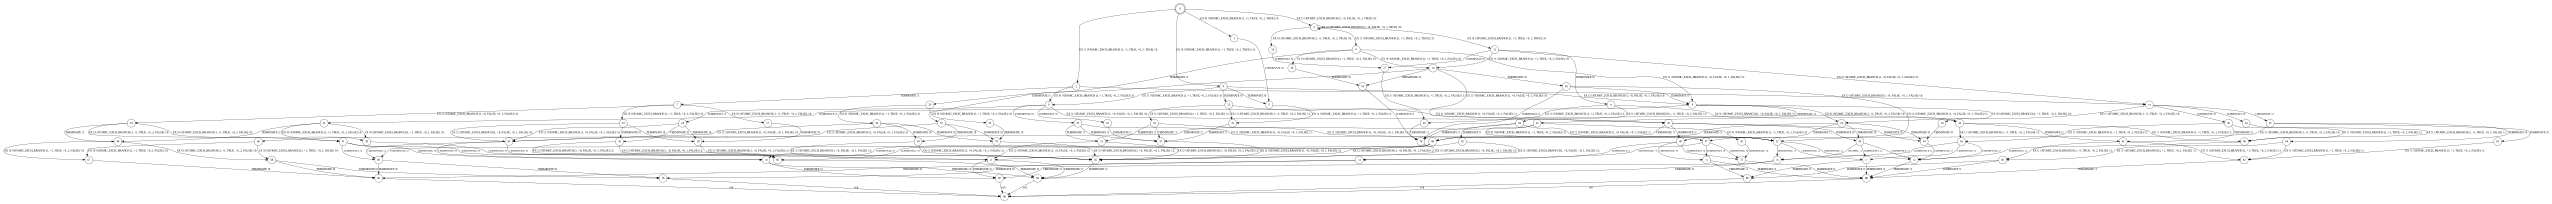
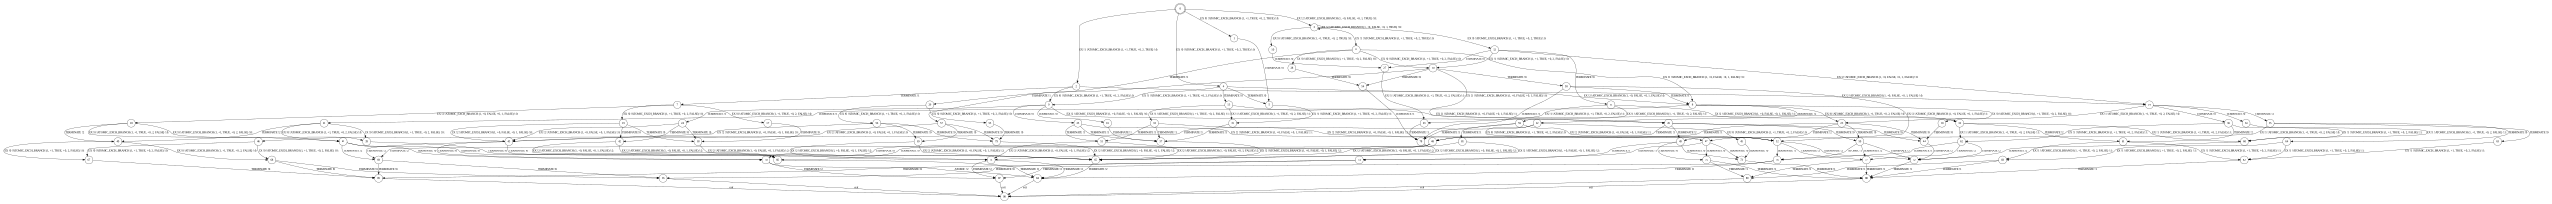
  digraph {
    fontname="Liberation Serif"
    node [fontname="Liberation Serif" shape=circle]
    edge [fontname="Liberation Serif"]
    0 [peripheries=2]
    1
    2
    3
    4
    5
    7
    8
    9
    10
    11
    12
    13
    14
    15
    17
    18
    19
    20
    21
    22
    23
    16
    24
    25
    26
    27
    28
    29
    30
    31
    32
    33
    34
    35
    36
    37
    38
    39
    40
    41
    42
    43
    44
    45
    46
    47
    48
    49
    50
    51
    52
    n53 [label=93]
    54
    55
    56
    57
    58
    59
    60
    61
    62
    63
    64
    65
    66
    67
    68
    69
    70
    71
    72
    73
    74
    75
    76
    77
    78
    79
    80
    81
    82
    83
    84
    85
    86
    87
    88
    89
    90
    0 -> 1 [label="EX !0 !ATOMIC_EXCH_BRANCH (1, +1, TRUE, +0, 2, TRUE) !:0:"]
    0 -> 2 [label="EX !1 !ATOMIC_EXCH_BRANCH (1, +1, TRUE, +0, 2, TRUE) !:0:"]
    0 -> 3 [label="EX !2 !ATOMIC_EXCH_BRANCH (1, +0, FALSE, +0, 1, TRUE) !:0:"]
    0 -> 4 [label="EX !0 !ATOMIC_EXCH_BRANCH (1, +1, TRUE, +0, 2, TRUE) !:0:"]
    1 -> 5 [label="TERMINATE !0"]
    2 -> 7 [label="TERMINATE !1"]
    2 -> 8 [label="EX !2 !ATOMIC_EXCH_BRANCH (1, +0, FALSE, +0, 1, FALSE) !:0:"]
    2 -> 9 [label="EX !0 !ATOMIC_EXCH_BRANCH (1, +1, TRUE, +0, 2, FALSE) !:0:"]
    3 -> 3 [label="EX !2 !ATOMIC_EXCH_BRANCH (1, +0, FALSE, +0, 1, TRUE) !:0:"]
    3 -> 10 [label="EX !0 !ATOMIC_EXCH_BRANCH (1, +1, TRUE, +0, 2, TRUE) !:0:"]
    3 -> 11 [label="EX !1 !ATOMIC_EXCH_BRANCH (1, +1, TRUE, +0, 2, TRUE) !:0:"]
    3 -> 12 [label="EX !0 !ATOMIC_EXCH_BRANCH (1, +1, TRUE, +0, 2, TRUE) !:0:"]
    4 -> 5 [label="TERMINATE !0"]
    4 -> 9 [label="EX !1 !ATOMIC_EXCH_BRANCH (1, +1, TRUE, +0, 2, FALSE) !:0:"]
    4 -> 13 [label="TERMINATE !0"]
    4 -> 14 [label="EX !2 !ATOMIC_EXCH_BRANCH (1, +0, FALSE, +0, 1, FALSE) !:0:"]
    5 -> 15 [label="EX !1 !ATOMIC_EXCH_BRANCH (1, +1, TRUE, +0, 2, FALSE) !:1:"]
    7 -> 17 [label="EX !0 !ATOMIC_EXCH_BRANCH (1, +1, TRUE, +0, 2, FALSE) !:0:"]
    7 -> 18 [label="EX !2 !ATOMIC_EXCH_BRANCH (1, +0, FALSE, +0, 1, FALSE) !:0:"]
    7 -> 19 [label="EX !0 !ATOMIC_EXCH_BRANCH (1, +1, TRUE, +0, 2, FALSE) !:0:"]
    8 -> 20 [label="EX !0 !ATOMIC_EXCH_BRANCH (1, +1, TRUE, +0, 2, FALSE) !:0:"]
    8 -> 21 [label="TERMINATE !1"]
    8 -> 22 [label="TERMINATE !2"]
    8 -> 23 [label="EX !0 !ATOMIC_EXCH_BRANCH (1, +1, TRUE, +0, 2, FALSE) !:0:"]
    9 -> 16 [label="TERMINATE !0"]
    9 -> 24 [label="TERMINATE !1"]
    9 -> 25 [label="TERMINATE !0"]
    9 -> 26 [label="EX !2 !ATOMIC_EXCH_BRANCH (1, +0, FALSE, +0, 1, FALSE) !:0:"]
    10 -> 27 [label="TERMINATE !0"]
    11 -> 8 [label="EX !2 !ATOMIC_EXCH_BRANCH (1, +0, FALSE, +0, 1, FALSE) !:0:"]
    11 -> 28 [label="EX !0 !ATOMIC_EXCH_BRANCH (1, +1, TRUE, +0, 2, FALSE) !:0:"]
    11 -> 29 [label="TERMINATE !1"]
    11 -> 30 [label="EX !0 !ATOMIC_EXCH_BRANCH (1, +1, TRUE, +0, 2, FALSE) !:0:"]
    12 -> 14 [label="EX !2 !ATOMIC_EXCH_BRANCH (1, +0, FALSE, +0, 1, FALSE) !:0:"]
    12 -> 27 [label="TERMINATE !0"]
    12 -> 30 [label="EX !1 !ATOMIC_EXCH_BRANCH (1, +1, TRUE, +0, 2, FALSE) !:0:"]
    12 -> 31 [label="TERMINATE !0"]
    13 -> 15 [label="EX !1 !ATOMIC_EXCH_BRANCH (1, +1, TRUE, +0, 2, FALSE) !:1:"]
    13 -> 32 [label="EX !2 !ATOMIC_EXCH_BRANCH (1, +0, FALSE, +0, 1, FALSE) !:1:"]
    13 -> 33 [label="EX !1 !ATOMIC_EXCH_BRANCH (1, +1, TRUE, +0, 2, FALSE) !:1:"]
    14 -> 23 [label="EX !1 !ATOMIC_EXCH_BRANCH (1, +1, TRUE, +0, 2, FALSE) !:0:"]
    14 -> 34 [label="TERMINATE !0"]
    14 -> 35 [label="TERMINATE !2"]
    14 -> 36 [label="TERMINATE !0"]
    15 -> 37 [label="TERMINATE !1"]
    17 -> 38 [label="TERMINATE !0"]
    18 -> 39 [label="EX !0 !ATOMIC_EXCH_BRANCH (1, +1, TRUE, +0, 2, FALSE) !:0:"]
    18 -> 40 [label="TERMINATE !2"]
    18 -> 41 [label="EX !0 !ATOMIC_EXCH_BRANCH (1, +1, TRUE, +0, 2, FALSE) !:0:"]
    19 -> 38 [label="TERMINATE !0"]
    19 -> 42 [label="TERMINATE !0"]
    19 -> 43 [label="EX !2 !ATOMIC_EXCH_BRANCH (1, +0, FALSE, +0, 1, FALSE) !:0:"]
    20 -> 44 [label="TERMINATE !0"]
    21 -> 39 [label="EX !0 !ATOMIC_EXCH_BRANCH (1, +1, TRUE, +0, 2, FALSE) !:0:"]
    21 -> 40 [label="TERMINATE !2"]
    21 -> 41 [label="EX !0 !ATOMIC_EXCH_BRANCH (1, +1, TRUE, +0, 2, FALSE) !:0:"]
    22 -> 45 [label="EX !0 !ATOMIC_EXCH_BRANCH (1, +1, TRUE, +0, 2, FALSE) !:0:"]
    22 -> 46 [label="TERMINATE !1"]
    22 -> 47 [label="EX !0 !ATOMIC_EXCH_BRANCH (1, +1, TRUE, +0, 2, FALSE) !:0:"]
    23 -> 44 [label="TERMINATE !0"]
    23 -> 48 [label="TERMINATE !1"]
    23 -> 49 [label="TERMINATE !2"]
    23 -> 50 [label="TERMINATE !0"]
    16 -> 37 [label="TERMINATE !1"]
    24 -> 38 [label="TERMINATE !0"]
    24 -> 42 [label="TERMINATE !0"]
    24 -> 43 [label="EX !2 !ATOMIC_EXCH_BRANCH (1, +0, FALSE, +0, 1, FALSE) !:0:"]
    25 -> 37 [label="TERMINATE !1"]
    25 -> 51 [label="TERMINATE !1"]
    25 -> 52 [label="EX !2 !ATOMIC_EXCH_BRANCH (1, +0, FALSE, +0, 1, FALSE) !:1:"]
    26 -> 44 [label="TERMINATE !0"]
    26 -> 48 [label="TERMINATE !1"]
    26 -> 49 [label="TERMINATE !2"]
    26 -> 50 [label="TERMINATE !0"]
    27 -> n53 [label="EX !1 !ATOMIC_EXCH_BRANCH (1, +1, TRUE, +0, 2, FALSE) !:1:"]
    28 -> 54 [label="TERMINATE !0"]
    29 -> 55 [label="EX !0 !ATOMIC_EXCH_BRANCH (1, +1, TRUE, +0, 2, FALSE) !:0:"]
    29 -> 56 [label="EX !0 !ATOMIC_EXCH_BRANCH (1, +1, TRUE, +0, 2, FALSE) !:0:"]
    30 -> 26 [label="EX !2 !ATOMIC_EXCH_BRANCH (1, +0, FALSE, +0, 1, FALSE) !:0:"]
    30 -> 54 [label="TERMINATE !0"]
    30 -> 57 [label="TERMINATE !1"]
    30 -> 58 [label="TERMINATE !0"]
    31 -> 32 [label="EX !2 !ATOMIC_EXCH_BRANCH (1, +0, FALSE, +0, 1, FALSE) !:1:"]
    31 -> n53 [label="EX !1 !ATOMIC_EXCH_BRANCH (1, +1, TRUE, +0, 2, FALSE) !:1:"]
    31 -> 59 [label="EX !1 !ATOMIC_EXCH_BRANCH (1, +1, TRUE, +0, 2, FALSE) !:1:"]
    32 -> 60 [label="EX !1 !ATOMIC_EXCH_BRANCH (1, +1, TRUE, +0, 2, FALSE) !:1:"]
    32 -> 61 [label="TERMINATE !2"]
    32 -> 62 [label="EX !1 !ATOMIC_EXCH_BRANCH (1, +1, TRUE, +0, 2, FALSE) !:1:"]
    33 -> 37 [label="TERMINATE !1"]
    33 -> 51 [label="TERMINATE !1"]
    33 -> 52 [label="EX !2 !ATOMIC_EXCH_BRANCH (1, +0, FALSE, +0, 1, FALSE) !:1:"]
    34 -> 60 [label="EX !1 !ATOMIC_EXCH_BRANCH (1, +1, TRUE, +0, 2, FALSE) !:1:"]
    35 -> 47 [label="EX !1 !ATOMIC_EXCH_BRANCH (1, +1, TRUE, +0, 2, FALSE) !:0:"]
    35 -> 63 [label="TERMINATE !0"]
    35 -> 64 [label="TERMINATE !0"]
    36 -> 60 [label="EX !1 !ATOMIC_EXCH_BRANCH (1, +1, TRUE, +0, 2, FALSE) !:1:"]
    36 -> 61 [label="TERMINATE !2"]
    36 -> 62 [label="EX !1 !ATOMIC_EXCH_BRANCH (1, +1, TRUE, +0, 2, FALSE) !:1:"]
    37 -> 65 [label="EX !2 !ATOMIC_EXCH_BRANCH (1, +0, FALSE, +0, 1, FALSE) !:2:"]
    38 -> 65 [label="EX !2 !ATOMIC_EXCH_BRANCH (1, +0, FALSE, +0, 1, FALSE) !:2:"]
    39 -> 66 [label="TERMINATE !0"]
    40 -> 67 [label="EX !0 !ATOMIC_EXCH_BRANCH (1, +1, TRUE, +0, 2, FALSE) !:0:"]
    40 -> 68 [label="EX !0 !ATOMIC_EXCH_BRANCH (1, +1, TRUE, +0, 2, FALSE) !:0:"]
    41 -> 66 [label="TERMINATE !0"]
    41 -> 69 [label="TERMINATE !2"]
    41 -> 70 [label="TERMINATE !0"]
    42 -> 65 [label="EX !2 !ATOMIC_EXCH_BRANCH (1, +0, FALSE, +0, 1, FALSE) !:2:"]
    42 -> 71 [label="EX !2 !ATOMIC_EXCH_BRANCH (1, +0, FALSE, +0, 1, FALSE) !:2:"]
    43 -> 66 [label="TERMINATE !0"]
    43 -> 69 [label="TERMINATE !2"]
    43 -> 70 [label="TERMINATE !0"]
    44 -> 72 [label="TERMINATE !2"]
    45 -> 73 [label="TERMINATE !0"]
    46 -> 67 [label="EX !0 !ATOMIC_EXCH_BRANCH (1, +1, TRUE, +0, 2, FALSE) !:0:"]
    46 -> 68 [label="EX !0 !ATOMIC_EXCH_BRANCH (1, +1, TRUE, +0, 2, FALSE) !:0:"]
    47 -> 73 [label="TERMINATE !0"]
    47 -> 74 [label="TERMINATE !1"]
    47 -> 75 [label="TERMINATE !0"]
    48 -> 66 [label="TERMINATE !0"]
    48 -> 69 [label="TERMINATE !2"]
    48 -> 70 [label="TERMINATE !0"]
    49 -> 73 [label="TERMINATE !0"]
    49 -> 74 [label="TERMINATE !1"]
    49 -> 75 [label="TERMINATE !0"]
    50 -> 72 [label="TERMINATE !2"]
    50 -> 76 [label="ATOMIC !1"]
    50 -> 77 [label="TERMINATE !2"]
    51 -> 65 [label="EX !2 !ATOMIC_EXCH_BRANCH (1, +0, FALSE, +0, 1, FALSE) !:2:"]
    51 -> 71 [label="EX !2 !ATOMIC_EXCH_BRANCH (1, +0, FALSE, +0, 1, FALSE) !:2:"]
    52 -> 72 [label="TERMINATE !2"]
    52 -> 76 [label="TERMINATE !1"]
    52 -> 77 [label="TERMINATE !2"]
    n53 -> 78 [label="TERMINATE !1"]
    54 -> 78 [label="TERMINATE !1"]
    55 -> 79 [label="TERMINATE !0"]
    56 -> 43 [label="EX !2 !ATOMIC_EXCH_BRANCH (1, +0, FALSE, +0, 1, FALSE) !:0:"]
    56 -> 79 [label="TERMINATE !0"]
    56 -> 80 [label="TERMINATE !0"]
    57 -> 43 [label="EX !2 !ATOMIC_EXCH_BRANCH (1, +0, FALSE, +0, 1, FALSE) !:0:"]
    57 -> 79 [label="TERMINATE !0"]
    57 -> 80 [label="TERMINATE !0"]
    58 -> 8 [label="TERMINATE !1"]
    58 -> 52 [label="EX !2 !ATOMIC_EXCH_BRANCH (1, +0, FALSE, +0, 1, FALSE) !:1:"]
    58 -> 78 [label="TERMINATE !1"]
    59 -> 52 [label="EX !2 !ATOMIC_EXCH_BRANCH (1, +0, FALSE, +0, 1, FALSE) !:1:"]
    59 -> 78 [label="TERMINATE !1"]
    59 -> 81 [label="TERMINATE !1"]
    60 -> 72 [label="TERMINATE !2"]
    61 -> 82 [label="EX !1 !ATOMIC_EXCH_BRANCH (1, +1, TRUE, +0, 2, FALSE) !:1:"]
    61 -> 83 [label="EX !1 !ATOMIC_EXCH_BRANCH (1, +1, TRUE, +0, 2, FALSE) !:1:"]
    62 -> 72 [label="TERMINATE !2"]
    62 -> 76 [label="TERMINATE !1"]
    62 -> 77 [label="TERMINATE !2"]
    63 -> 82 [label="EX !1 !ATOMIC_EXCH_BRANCH (1, +1, TRUE, +0, 2, FALSE) !:1:"]
    64 -> 82 [label="EX !1 !ATOMIC_EXCH_BRANCH (1, +1, TRUE, +0, 2, FALSE) !:1:"]
    64 -> 83 [label="EX !1 !ATOMIC_EXCH_BRANCH (1, +1, TRUE, +0, 2, FALSE) !:1:"]
    65 -> 84 [label="TERMINATE !2"]
    66 -> 84 [label="TERMINATE !2"]
    67 -> 85 [label="TERMINATE !0"]
    68 -> 85 [label="TERMINATE !0"]
    68 -> 86 [label="TERMINATE !0"]
    69 -> 85 [label="TERMINATE !0"]
    69 -> 86 [label="TERMINATE !0"]
-   70 -> 84 [label="TERMINATE !2"]
+   70 -> 84 [label="ATOMIC !2"]
    70 -> 87 [label="TERMINATE !2"]
    71 -> 84 [label="TERMINATE !2"]
    71 -> 87 [label="TERMINATE !2"]
    72 -> 88 [label="TERMINATE !1"]
    73 -> 88 [label="TERMINATE !1"]
    74 -> 85 [label="TERMINATE !0"]
    74 -> 86 [label="TERMINATE !0"]
    75 -> 88 [label="TERMINATE !1"]
    75 -> 89 [label="TERMINATE !1"]
    76 -> 84 [label="TERMINATE !2"]
    76 -> 87 [label="TERMINATE !2"]
    77 -> 88 [label="TERMINATE !1"]
    77 -> 89 [label="TERMINATE !1"]
    78 -> 65 [label="EX !2 !ATOMIC_EXCH_BRANCH (1, +0, FALSE, +0, 1, FALSE) !:2:"]
    79 -> 65 [label="EX !2 !ATOMIC_EXCH_BRANCH (1, +0, FALSE, +0, 1, FALSE) !:2:"]
    80 -> 65 [label="EX !2 !ATOMIC_EXCH_BRANCH (1, +0, FALSE, +0, 1, FALSE) !:2:"]
    80 -> 71 [label="EX !2 !ATOMIC_EXCH_BRANCH (1, +0, FALSE, +0, 1, FALSE) !:2:"]
    81 -> 65 [label="EX !2 !ATOMIC_EXCH_BRANCH (1, +0, FALSE, +0, 1, FALSE) !:2:"]
    81 -> 71 [label="EX !2 !ATOMIC_EXCH_BRANCH (1, +0, FALSE, +0, 1, FALSE) !:2:"]
    82 -> 88 [label="TERMINATE !1"]
    83 -> 88 [label="TERMINATE !1"]
    83 -> 89 [label="TERMINATE !1"]
    84 -> 90 [label=exit]
    85 -> 90 [label=exit]
    86 -> 90 [label=exit]
    87 -> 90 [label=exit]
    88 -> 90 [label=exit]
    89 -> 90 [label=exit]
  }
